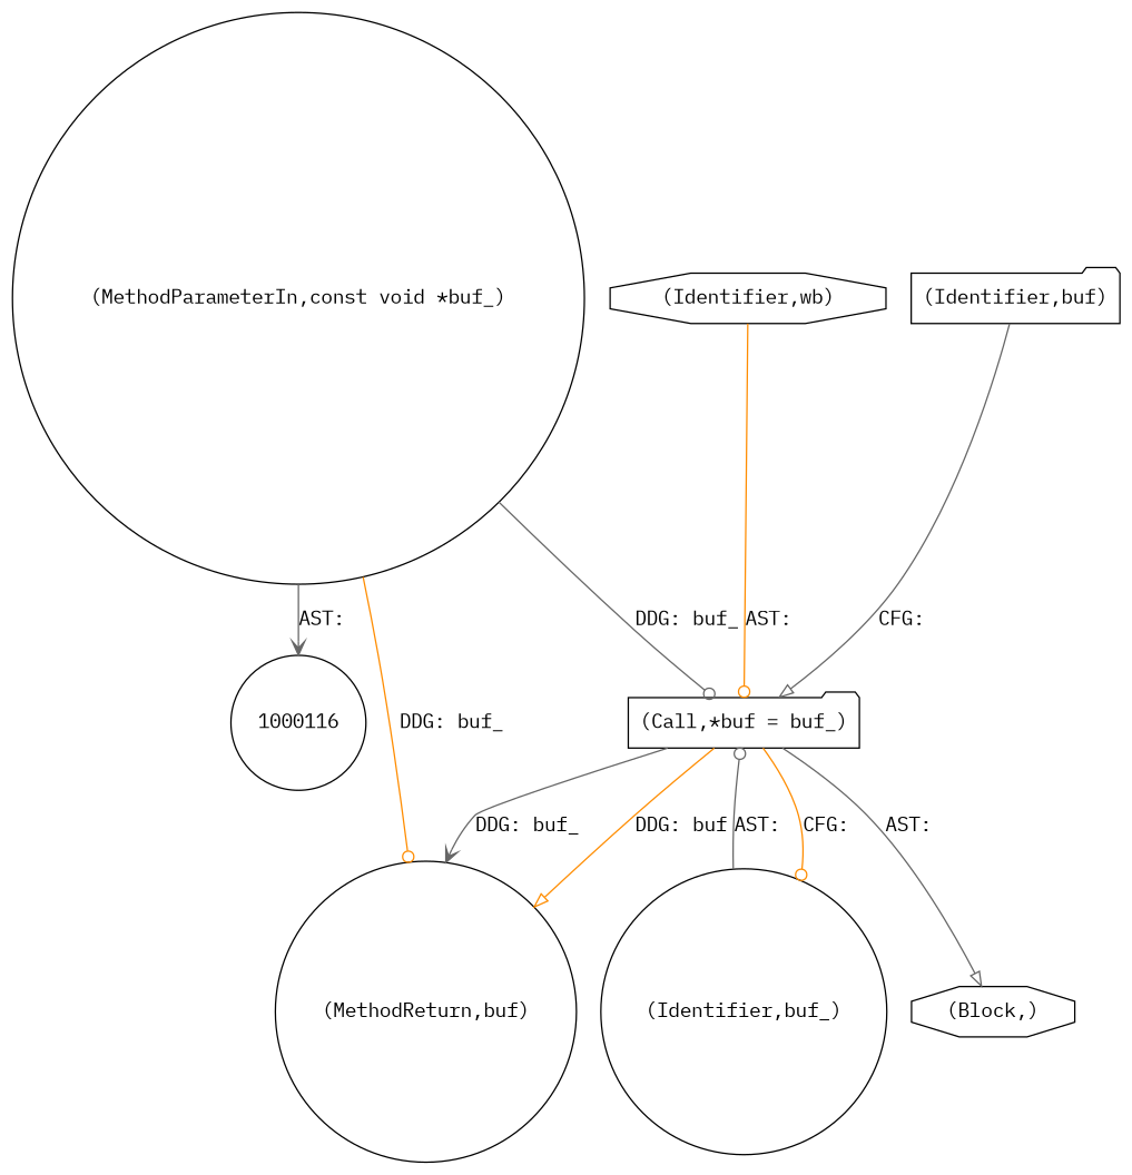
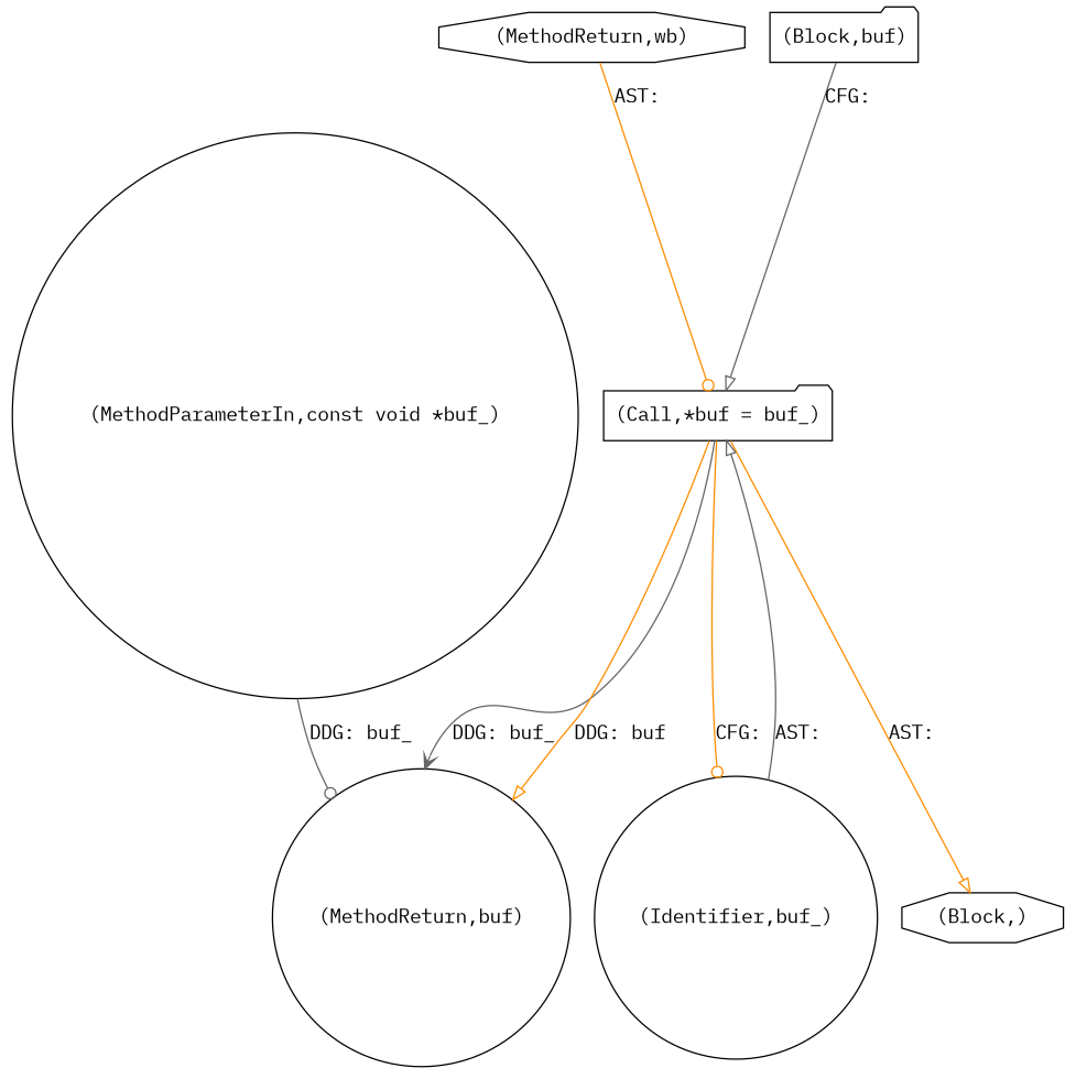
  digraph {
    fontname="IBM Plex Mono"
    node [fontname="IBM Plex Mono" shape=circle]
    edge [arrowhead=odot color=gray40 fontname="IBM Plex Mono"]
    n1 [label="(Call,*buf = buf_)" shape=folder]
    n2 [label="(Identifier,buf_)"]
    n3 [label="(MethodReturn,buf)"]
    n4 [label="(Block,)" shape=octagon]
    n5 [label="(MethodParameterIn,const void *buf_)"]
-   1000116
-   n7 [label="(Identifier,wb)" shape=octagon]
-   n8 [label="(Identifier,buf)" shape=folder]
+   n7 [label="(MethodReturn,wb)" shape=octagon]
+   n8 [label="(Block,buf)" shape=folder]
    n1 -> n2 [color=darkorange label="CFG: "]
    n1 -> n3 [arrowhead=vee label="DDG: buf_"]
    n1 -> n3 [arrowhead=onormal color=darkorange label="DDG: buf"]
-   n1 -> n4 [arrowhead=onormal label="AST: "]
-   n2 -> n1 [label="AST: "]
-   n5 -> n1 [label="DDG: buf_"]
-   n5 -> n3 [color=darkorange label="DDG: buf_"]
-   n5 -> 1000116 [arrowhead=vee label="AST: "]
+   n1 -> n4 [arrowhead=onormal color=darkorange label="AST: "]
+   n2 -> n1 [arrowhead=onormal label="AST: "]
+   n5 -> n3 [label="DDG: buf_"]
    n7 -> n1 [color=darkorange label="AST: "]
    n8 -> n1 [arrowhead=onormal label="CFG: "]
  }
